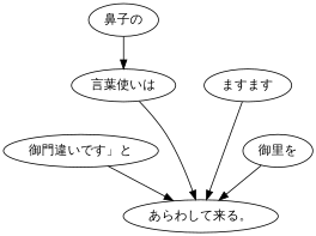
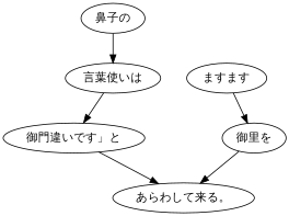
  digraph {
    fontname="Roboto Condensed"
    node [fontname="Roboto Condensed"]
    edge [fontname="Roboto Condensed"]
    n1 [label="御門違いです」と"]
    n2 [label="あらわして来る。"]
    n3 [label="鼻子の"]
    n4 [label="言葉使いは"]
    n5 [label="ますます"]
    n6 [label="御里を"]
    n1 -> n2
    n3 -> n4
-   n4 -> n2
-   n5 -> n2
+   n4 -> n1
+   n5 -> n6
    n6 -> n2
  }
